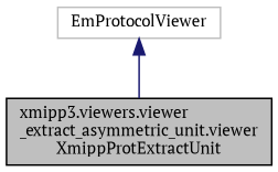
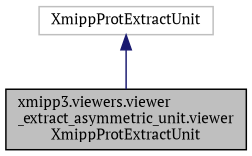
  digraph {
    fontname="PT Serif"
    node [fontname="PT Serif" fontsize=10 shape=record style=filled]
    n1 [color=black fillcolor=grey75 fontcolor=black height=0.2 label="xmipp3.viewers.viewer\l_extract_asymmetric_unit.viewer\lXmippProtExtractUnit" width=0.4]
-   n2 [color=grey75 fillcolor=white height=0.2 label=EmProtocolViewer width=0.4]
+   n2 [color=grey75 fillcolor=white height=0.2 label=XmippProtExtractUnit width=0.4]
    n2 -> n1 [color=midnightblue dir=back fontname="PT Serif" fontsize=10 labelfontname=Helvetica labelfontsize=10 style=solid]
  }
